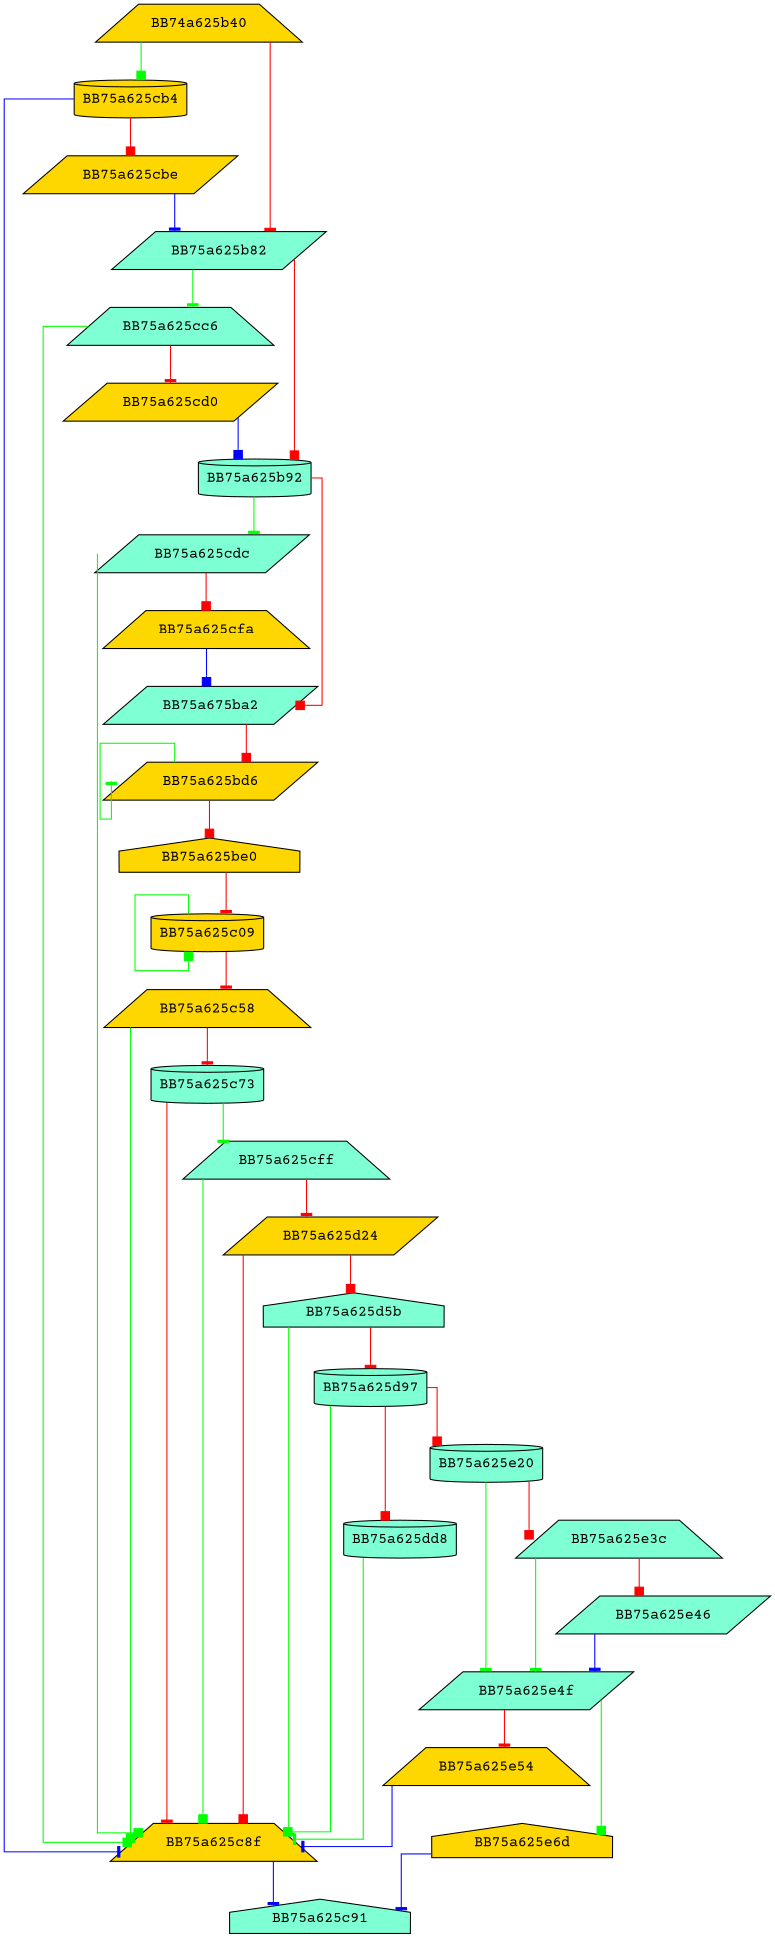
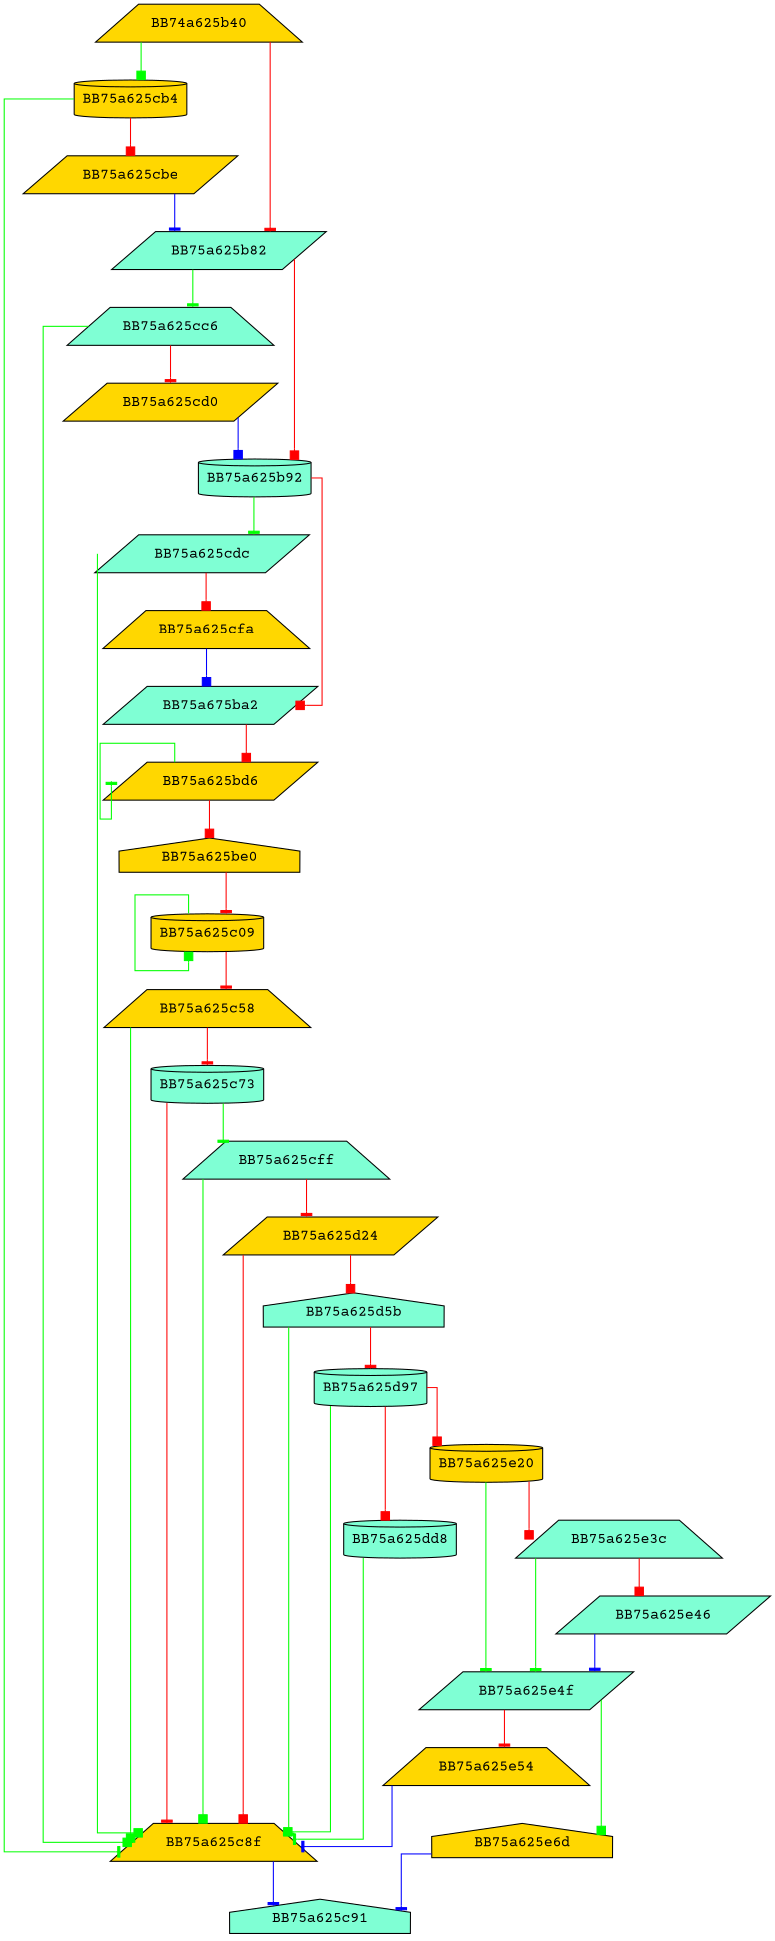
  digraph {
    fontname="Courier Prime"
    splines=ortho
    node [fillcolor=aquamarine fontname="Courier Prime" shape=parallelogram style=filled]
    edge [arrowhead=tee color=red fontname="Courier Prime"]
    n1 [fillcolor=gold label=BB74a625b40 shape=trapezium]
    BB75a625cb4 [fillcolor=gold shape=cylinder]
    BB75a625b82
    BB75a625c8f [fillcolor=gold shape=trapezium]
    BB75a625cbe [fillcolor=gold]
    BB75a625cc6 [shape=trapezium]
    BB75a625b92 [shape=cylinder]
    BB75a625c91 [shape=house]
    BB75a625cd0 [fillcolor=gold]
    BB75a625cdc
    n11 [label=BB75a675ba2]
    BB75a625cfa [fillcolor=gold shape=trapezium]
    BB75a625bd6 [fillcolor=gold]
    BB75a625be0 [fillcolor=gold shape=house]
    BB75a625c09 [fillcolor=gold shape=cylinder]
    BB75a625c58 [fillcolor=gold shape=trapezium]
    BB75a625c73 [shape=cylinder]
    BB75a625cff [shape=trapezium]
    BB75a625d24 [fillcolor=gold]
    BB75a625d5b [shape=house]
    BB75a625d97 [shape=cylinder]
    BB75a625dd8 [shape=cylinder]
-   BB75a625e20 [shape=cylinder]
+   BB75a625e20 [fillcolor=gold shape=cylinder]
    BB75a625e4f
    BB75a625e3c [shape=trapezium]
    BB75a625e6d [fillcolor=gold shape=house]
    BB75a625e54 [fillcolor=gold shape=trapezium]
    BB75a625e46
    n1 -> BB75a625cb4 [arrowhead=box color=green]
    n1 -> BB75a625b82
-   BB75a625cb4 -> BB75a625c8f [color=blue]
+   BB75a625cb4 -> BB75a625c8f [color=green]
    BB75a625cb4 -> BB75a625cbe [arrowhead=box]
    BB75a625b82 -> BB75a625cc6 [color=green]
    BB75a625b82 -> BB75a625b92 [arrowhead=box]
    BB75a625c8f -> BB75a625c91 [color=blue]
    BB75a625cbe -> BB75a625b82 [color=blue]
    BB75a625cc6 -> BB75a625c8f [arrowhead=box color=green]
    BB75a625cc6 -> BB75a625cd0
    BB75a625b92 -> BB75a625cdc [color=green]
    BB75a625b92 -> n11 [arrowhead=box]
    BB75a625cd0 -> BB75a625b92 [arrowhead=box color=blue]
    BB75a625cdc -> BB75a625c8f [arrowhead=box color=green]
    BB75a625cdc -> BB75a625cfa [arrowhead=box]
    n11 -> BB75a625bd6 [arrowhead=box]
    BB75a625cfa -> n11 [arrowhead=box color=blue]
    BB75a625bd6 -> BB75a625bd6 [color=green]
    BB75a625bd6 -> BB75a625be0 [arrowhead=box]
    BB75a625be0 -> BB75a625c09
    BB75a625c09 -> BB75a625c09 [arrowhead=box color=green]
    BB75a625c09 -> BB75a625c58
    BB75a625c58 -> BB75a625c8f [arrowhead=box color=green]
    BB75a625c58 -> BB75a625c73
    BB75a625c73 -> BB75a625c8f
    BB75a625c73 -> BB75a625cff [color=green]
    BB75a625cff -> BB75a625c8f [arrowhead=box color=green]
    BB75a625cff -> BB75a625d24
    BB75a625d24 -> BB75a625c8f [arrowhead=box]
    BB75a625d24 -> BB75a625d5b [arrowhead=box]
    BB75a625d5b -> BB75a625c8f [color=green]
    BB75a625d5b -> BB75a625d97
    BB75a625d97 -> BB75a625c8f [arrowhead=box color=green]
    BB75a625d97 -> BB75a625dd8 [arrowhead=box]
    BB75a625d97 -> BB75a625e20 [arrowhead=box]
    BB75a625dd8 -> BB75a625c8f [color=green]
    BB75a625e20 -> BB75a625e4f [color=green]
    BB75a625e20 -> BB75a625e3c [arrowhead=box]
    BB75a625e4f -> BB75a625e6d [arrowhead=box color=green]
    BB75a625e4f -> BB75a625e54
    BB75a625e3c -> BB75a625e4f [color=green]
    BB75a625e3c -> BB75a625e46 [arrowhead=box]
    BB75a625e6d -> BB75a625c91 [color=blue]
    BB75a625e54 -> BB75a625c8f [color=blue]
    BB75a625e46 -> BB75a625e4f [color=blue]
  }
